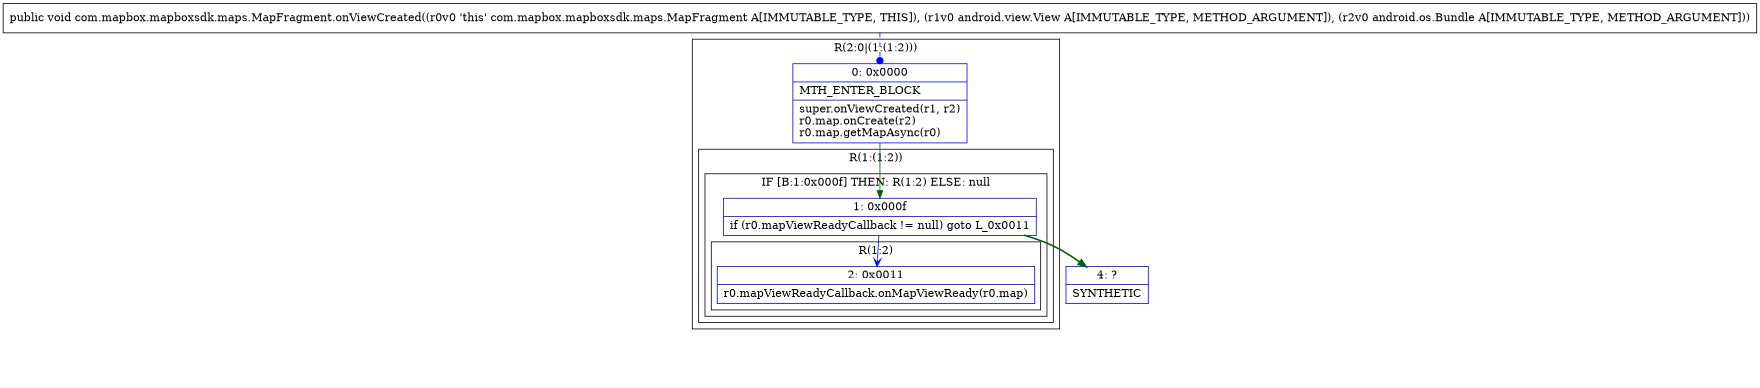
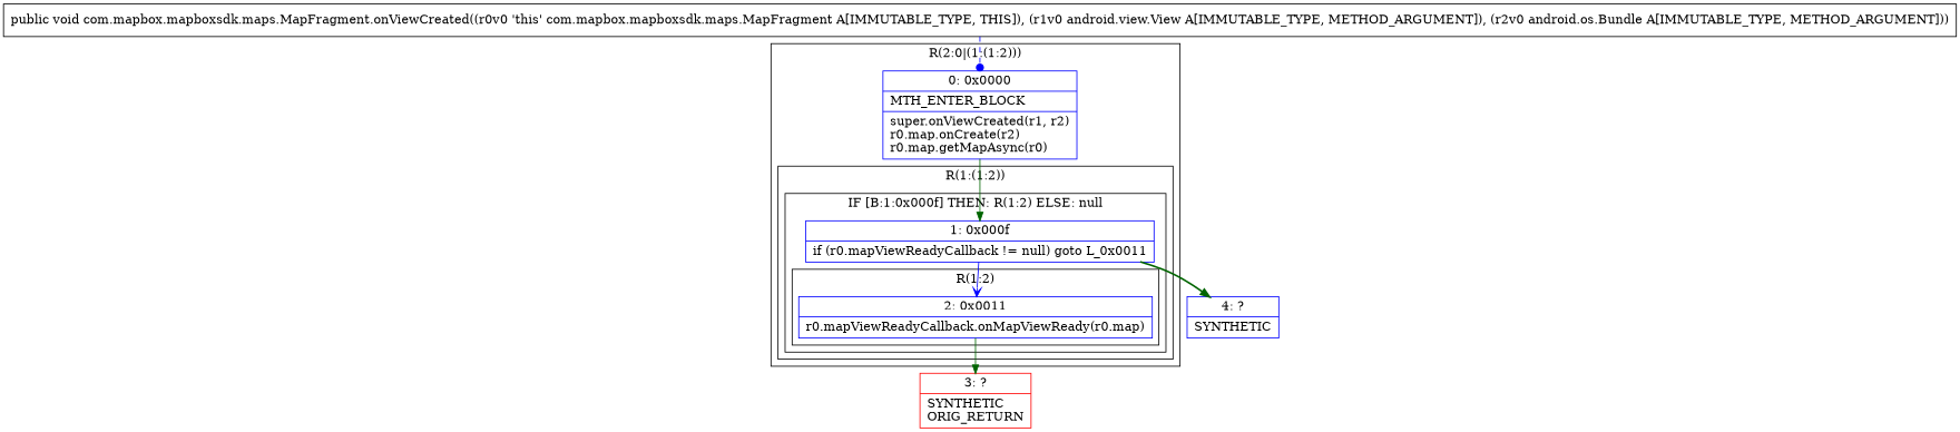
  digraph {
    node [color=blue shape=record]
    edge [arrowhead=normal color=darkgreen style=solid]
    n1 [label="{2\:\ 0x0011|r0.mapViewReadyCallback.onMapViewReady(r0.map)\l}"]
    n2 [label="{1\:\ 0x000f|if (r0.mapViewReadyCallback != null) goto L_0x0011\l}"]
    n3 [label="{0\:\ 0x0000|MTH_ENTER_BLOCK\l|super.onViewCreated(r1, r2)\lr0.map.onCreate(r2)\lr0.map.getMapAsync(r0)\l}"]
+   n4 [color=red label="{3\:\ ?|SYNTHETIC\lORIG_RETURN\l}"]
    n5 [label="{4\:\ ?|SYNTHETIC\l}"]
    n6 [label="{public void com.mapbox.mapboxsdk.maps.MapFragment.onViewCreated((r0v0 'this' com.mapbox.mapboxsdk.maps.MapFragment A[IMMUTABLE_TYPE, THIS]), (r1v0 android.view.View A[IMMUTABLE_TYPE, METHOD_ARGUMENT]), (r2v0 android.os.Bundle A[IMMUTABLE_TYPE, METHOD_ARGUMENT])) }" color=""]
    subgraph cluster_1 {
      label="R(2:0|(1:(1:2)))"
      n3
      subgraph cluster_2 {
        label="R(1:(1:2))"
        subgraph cluster_3 {
          label="IF [B:1:0x000f] THEN: R(1:2) ELSE: null"
          n2
          subgraph cluster_4 {
            label="R(1:2)"
            n1
          }
        }
      }
    }
+   n1 -> n4
    n2 -> n1 [arrowhead=vee color=blue]
    n2 -> n5 [style=bold]
    n3 -> n2
    n6 -> n3 [arrowhead=dot color=blue style=dashed]
  }
